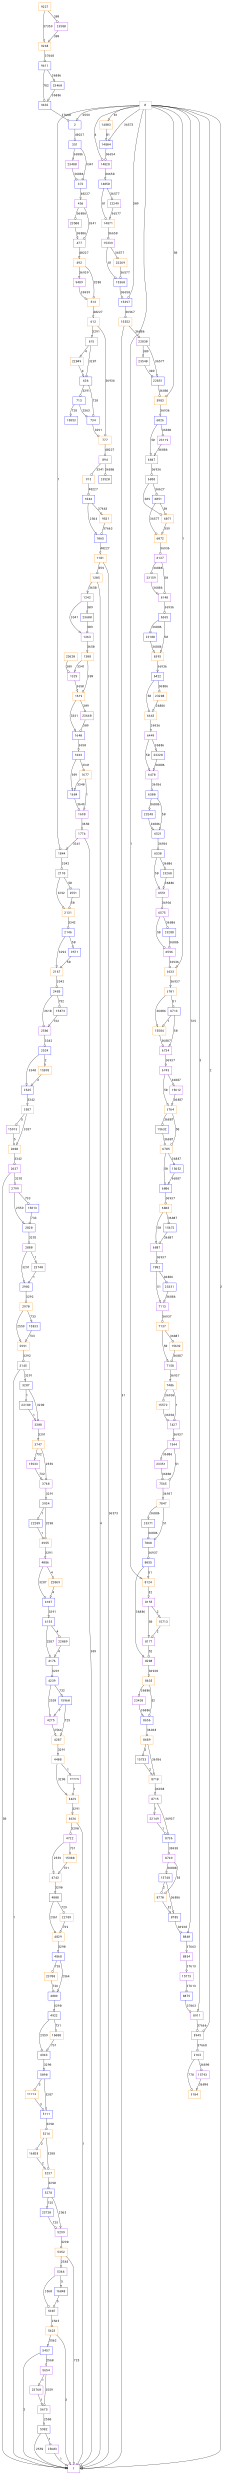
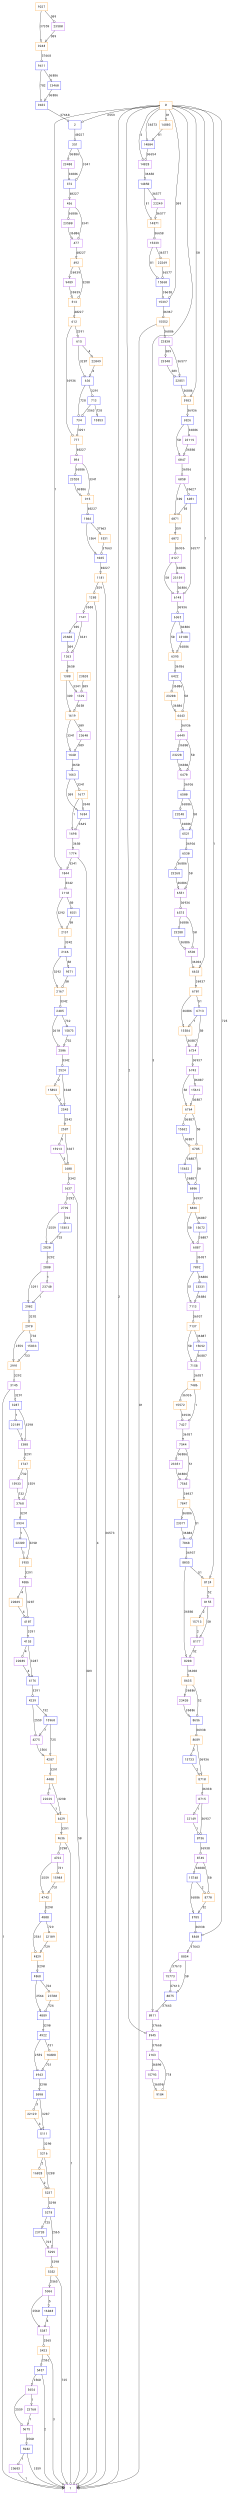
  digraph {
    fontname="Roboto Mono"
    rankdir=TB
    node [color=blue fontname="Roboto Mono" shape=rectangle]
    edge [arrowhead=odot fontname="Roboto Mono"]
    2
    351
    372
    23480 [color=purple]
    456 [color=purple]
    477 [color=purple]
    23500 [color=purple]
    492 [color=darkorange]
    513 [color=darkorange]
    9489 [color=purple]
    612 [color=darkorange]
    615 [color=purple]
    777 [color=darkorange]
    636
    22049 [color=darkorange]
    894 [color=purple]
    713
    734
    915 [color=darkorange]
    23520
    15853
    1044
    1065
    9531 [color=darkorange]
    1181 [color=darkorange]
    1 [color=purple]
    1205 [color=darkorange]
    1242 [color=purple]
    1263 [color=purple]
    23600
    1308 [color=darkorange]
    1329 [color=purple]
    1619 [color=darkorange]
    23620 [color=darkorange]
    1640
    23640 [color=purple]
    1663
    1677 [color=darkorange]
    1684
    1698 [color=purple]
    1774 [color=purple]
    1844 [color=purple]
    2110 [color=purple]
    2131 [color=darkorange]
    9551
    2146
    2167 [color=darkorange]
    9571
    2485
    2506 [color=purple]
    15873
    2524
    2545
    15893 [color=darkorange]
    2587 [color=darkorange]
    2608 [color=darkorange]
    15913 [color=purple]
    2637 [color=purple]
    2799 [color=purple]
    2820
    15813
    2880 [color=purple]
    2902
    23740 [color=purple]
    2970 [color=darkorange]
    2991 [color=darkorange]
    15833
    3145 [color=purple]
    3287
    3308 [color=purple]
    22189
    3747 [color=darkorange]
    3768 [color=purple]
    15933 [color=purple]
    3934
    3955 [color=darkorange]
    22209
    4086 [color=purple]
    4107
    22069 [color=darkorange]
    4155
    4176
    22089 [color=purple]
    4239
    4275 [color=purple]
    15960
    4287 [color=darkorange]
    4408 [color=darkorange]
    4429 [color=darkorange]
    22229 [color=purple]
    4636 [color=darkorange]
    4722 [color=purple]
    4743 [color=darkorange]
    15988 [color=darkorange]
    4808
    4829 [color=darkorange]
    22109 [color=darkorange]
    4868
    4889
    23700 [color=darkorange]
    4922
    4943
    16008 [color=darkorange]
    5090
    5111
    22129 [color=darkorange]
    5216 [color=darkorange]
    5237 [color=darkorange]
    16028 [color=darkorange]
    5278
    5299 [color=purple]
    23720
    5352 [color=darkorange]
    5366 [color=purple]
    5387 [color=purple]
    16048
    5423 [color=darkorange]
    5457
    5654 [color=purple]
    5675 [color=purple]
    23760 [color=purple]
    5982
    25603 [color=purple]
    5983 [color=darkorange]
    6026
    6047 [color=purple]
    23119 [color=purple]
    6050 [color=purple]
    6051
    6071 [color=darkorange]
    6072 [color=darkorange]
    6127 [color=purple]
    6148 [color=purple]
    23159 [color=purple]
    6365
    6395 [color=darkorange]
    23188
    6422
    6443 [color=darkorange]
    23208 [color=darkorange]
    6449 [color=purple]
    6470 [color=purple]
    23228
    6500
    6521
    23248
    6530
    6551 [color=purple]
    23268
    6575 [color=purple]
    6596 [color=purple]
    23288
    6633 [color=darkorange]
    6701 [color=darkorange]
    6713
    15584 [color=darkorange]
    6734 [color=purple]
    6743 [color=purple]
    6764 [color=darkorange]
    15612 [color=purple]
    6785 [color=darkorange]
    15632
    6806
    15652
    6866 [color=darkorange]
    6887 [color=purple]
    15672
    7092
    7113 [color=purple]
    23331
    7137 [color=darkorange]
    7158 [color=purple]
-   15692 [color=darkorange]
+   15692
    7406 [color=darkorange]
    7427 [color=purple]
    15572 [color=darkorange]
    7544 [color=purple]
    7565 [color=purple]
    23351 [color=purple]
    7847 [color=darkorange]
    7868
    23371
    8055
    8124 [color=darkorange]
    8208 [color=purple]
    8155 [color=purple]
    8635 [color=darkorange]
    8177 [color=purple]
    15713 [color=darkorange]
    8656
    23420 [color=purple]
    8689 [color=darkorange]
    8710 [color=darkorange]
    15733
    8715 [color=purple]
    8736
    22149 [color=purple]
    8749 [color=purple]
    8770 [color=darkorange]
    15748
    8785
    8840
    8854 [color=purple]
    8875
    15773 [color=purple]
    8911 [color=purple]
    8945 [color=purple]
    9163 [color=purple]
    9184 [color=darkorange]
    15793 [color=purple]
    9227 [color=darkorange]
    9248 [color=darkorange]
    23580 [color=purple]
    9411
    9432
    23460
    14803 [color=darkorange]
    14804
    14828 [color=purple]
    14850
    14871 [color=darkorange]
    22249 [color=purple]
    15339 [color=purple]
    15360
    22269 [color=darkorange]
    15397
    15552 [color=darkorange]
    22830 [color=purple]
    22851
    23540 [color=purple]
    0 [color=darkorange]
    2 -> 351 [label=40227]
    351 -> 372 [label=3341]
    351 -> 23480 [arrowhead=onormal label=36886]
    372 -> 456 [arrowhead=onormal label=40227]
    23480 -> 372 [label=36886]
    456 -> 477 [label=3341]
    456 -> 23500 [label=36886]
    477 -> 492 [arrowhead=onormal label=40227]
    23500 -> 477 [arrowhead=onormal label=36886]
    492 -> 513 [label=3288]
    492 -> 9489 [arrowhead=onormal label=36939]
    513 -> 612 [arrowhead=onormal label=40227]
    9489 -> 513 [arrowhead=onormal label=36939]
    612 -> 615 [arrowhead=onormal label=3291]
    612 -> 777 [label=36936]
    615 -> 636 [label=3287]
    615 -> 22049 [arrowhead=onormal label=4]
    777 -> 894 [label=40227]
    636 -> 713 [label=3291]
    636 -> 734 [label=728]
    22049 -> 636 [arrowhead=onormal label=4]
    894 -> 915 [label=3341]
    894 -> 23520 [label=36886]
    713 -> 734 [label=2563]
    713 -> 15853 [arrowhead=onormal label=728]
    734 -> 777 [label=3291]
    915 -> 1044 [label=40227]
+   23520 -> 915 [arrowhead=onormal label=36886]
    1044 -> 1065 [arrowhead=onormal label=2564]
    1044 -> 9531 [arrowhead=onormal label=37663]
    1065 -> 1181 [arrowhead=onormal label=40227]
    9531 -> 1065 [label=37663]
    1181 -> 1 [arrowhead=onormal label=36573]
    1181 -> 1205 [label=359]
    1205 -> 1 [arrowhead=onormal label=4]
    1205 -> 1242 [arrowhead=onormal label=3650]
    1242 -> 1263 [arrowhead=onormal label=3341]
    1242 -> 23600 [arrowhead=onormal label=309]
    1263 -> 1308 [arrowhead=onormal label=3650]
    23600 -> 1263 [label=309]
    1308 -> 1329 [arrowhead=onormal label=3341]
    1308 -> 1619 [label=309]
    1329 -> 1619 [arrowhead=onormal label=3650]
    1619 -> 1640 [arrowhead=onormal label=3341]
    1619 -> 23640 [label=309]
    23620 -> 1329 [label=309]
    1640 -> 1663 [arrowhead=onormal label=3650]
    23640 -> 1640 [label=309]
    1663 -> 1677 [label=3341]
    1663 -> 1684 [arrowhead=onormal label=309]
    1677 -> 1684 [arrowhead=onormal label=3340]
    1677 -> 1698 [arrowhead=onormal label=1]
    1684 -> 1698 [label=3649]
    1698 -> 1774 [arrowhead=onormal label=3650]
    1774 -> 1 [label=309]
    1774 -> 1844 [arrowhead=onormal label=3341]
    1844 -> 2110 [label=3342]
    2110 -> 2131 [arrowhead=onormal label=3292]
    2110 -> 9551 [label=50]
    2131 -> 2146 [label=3342]
    9551 -> 2131 [label=50]
    2146 -> 2167 [arrowhead=onormal label=3292]
    2146 -> 9571 [arrowhead=onormal label=50]
    2167 -> 2485 [label=3342]
    9571 -> 2167 [label=50]
    2485 -> 2506 [label=2610]
    2485 -> 15873 [label=732]
    2506 -> 2524 [label=3342]
    15873 -> 2506 [arrowhead=onormal label=732]
    2524 -> 2545 [arrowhead=onormal label=3340]
    2524 -> 15893 [arrowhead=onormal label=2]
    2545 -> 2587 [arrowhead=onormal label=3342]
    15893 -> 2545 [arrowhead=onormal label=2]
    2587 -> 2608 [arrowhead=onormal label=3337]
    2587 -> 15913 [label=5]
    2608 -> 2637 [label=3342]
    15913 -> 2608 [label=5]
    2637 -> 1 [label=50]
    2637 -> 2799 [label=3292]
    2799 -> 2820 [arrowhead=onormal label=2559]
    2799 -> 15813 [label=733]
    2820 -> 2880 [label=3292]
    15813 -> 2820 [label=733]
    2880 -> 2902 [arrowhead=onormal label=3291]
    2880 -> 23740 [arrowhead=onormal label=1]
    2902 -> 2970 [label=3292]
    23740 -> 2902 [label=1]
    2970 -> 2991 [arrowhead=onormal label=2559]
    2970 -> 15833 [arrowhead=onormal label=733]
    2991 -> 3145 [label=3292]
    15833 -> 2991 [arrowhead=onormal label=733]
    3145 -> 1 [arrowhead=onormal label=1]
    3145 -> 3287 [arrowhead=onormal label=3291]
    3287 -> 3308 [label=3290]
    3287 -> 22189 [label=1]
    3308 -> 3747 [arrowhead=onormal label=3291]
    22189 -> 3308 [arrowhead=onormal label=1]
    3747 -> 3768 [label=2559]
    3747 -> 15933 [arrowhead=onormal label=732]
    3768 -> 3934 [arrowhead=onormal label=3291]
    15933 -> 3768 [arrowhead=onormal label=732]
    3934 -> 3955 [label=3290]
    3934 -> 22209 [label=1]
    3955 -> 4086 [arrowhead=onormal label=3291]
    22209 -> 3955 [label=1]
    4086 -> 4107 [label=3287]
    4086 -> 22069 [label=4]
    4107 -> 4155 [arrowhead=onormal label=3291]
    22069 -> 4107 [arrowhead=onormal label=4]
    4155 -> 4176 [label=3287]
    4155 -> 22089 [label=4]
    4176 -> 4239 [label=3291]
    22089 -> 4176 [arrowhead=onormal label=4]
    4239 -> 4275 [label=2559]
    4239 -> 15960 [arrowhead=onormal label=732]
    4275 -> 4287 [arrowhead=onormal label=2566]
    15960 -> 4275 [arrowhead=onormal label=7]
    15960 -> 4287 [arrowhead=onormal label=725]
    4287 -> 4408 [arrowhead=onormal label=3291]
    4408 -> 4429 [arrowhead=onormal label=3290]
    4408 -> 22229 [arrowhead=onormal label=1]
    4429 -> 4636 [arrowhead=onormal label=3291]
    22229 -> 4429 [label=1]
    4636 -> 1 [label=1]
    4636 -> 4722 [label=3290]
    4722 -> 4743 [arrowhead=onormal label=2559]
    4722 -> 15988 [label=731]
    4743 -> 4808 [arrowhead=onormal label=3290]
    15988 -> 4743 [arrowhead=onormal label=731]
    4808 -> 4829 [label=2561]
    4808 -> 22109 [label=729]
    4829 -> 4868 [arrowhead=onormal label=3290]
    22109 -> 4829 [arrowhead=onormal label=729]
    4868 -> 4889 [arrowhead=onormal label=2564]
    4868 -> 23700 [label=726]
    4889 -> 4922 [arrowhead=onormal label=3290]
    23700 -> 4889 [label=726]
    4922 -> 4943 [label=2559]
    4922 -> 16008 [label=731]
    4943 -> 5090 [arrowhead=onormal label=3290]
    16008 -> 4943 [arrowhead=onormal label=731]
    5090 -> 5111 [arrowhead=onormal label=3287]
    5090 -> 22129 [label=3]
    5111 -> 5216 [label=3290]
    22129 -> 5111 [label=3]
    5216 -> 5237 [label=3288]
    5216 -> 16028 [label=2]
    5237 -> 5278 [label=3290]
    16028 -> 5237 [arrowhead=onormal label=2]
    5278 -> 5299 [arrowhead=onormal label=2565]
    5278 -> 23720 [arrowhead=onormal label=725]
    5299 -> 5352 [label=3290]
    23720 -> 5299 [label=725]
    5352 -> 1 [arrowhead=onormal label=725]
    5352 -> 5366 [arrowhead=onormal label=2565]
    5366 -> 5387 [label=2560]
    5366 -> 16048 [arrowhead=onormal label=5]
    5387 -> 5423 [label=2565]
    16048 -> 5387 [label=5]
    5423 -> 1 [arrowhead=onormal label=3]
    5423 -> 5457 [arrowhead=onormal label=2562]
    5457 -> 1 [arrowhead=onormal label=2]
    5457 -> 5654 [arrowhead=onormal label=2560]
    5654 -> 5675 [label=2559]
    5654 -> 23760 [arrowhead=onormal label=1]
    5675 -> 5982 [arrowhead=onormal label=2560]
    23760 -> 5675 [arrowhead=onormal label=1]
    5982 -> 1 [label=2559]
    5982 -> 25603 [label=1]
    25603 -> 1 [arrowhead=onormal label=1]
    5983 -> 6026 [arrowhead=onormal label=36936]
    6026 -> 6047 [arrowhead=onormal label=50]
    6026 -> 23119 [label=36886]
    6047 -> 6050 [label=36936]
    23119 -> 6047 [arrowhead=onormal label=36886]
    6050 -> 6051 [label=36627]
    6050 -> 6071 [label=309]
    6051 -> 6071 [label=50]
-   6051 -> 6072 [label=36577]
+   6051 -> 6148 [label=36577]
    6071 -> 6072 [arrowhead=onormal label=359]
    6072 -> 6127 [label=36936]
    6127 -> 6148 [label=50]
    6127 -> 23159 [label=36886]
    6148 -> 6365 [label=36936]
    23159 -> 6148 [arrowhead=onormal label=36886]
    6365 -> 6395 [arrowhead=onormal label=50]
    6365 -> 23188 [label=36886]
    6395 -> 6422 [arrowhead=onormal label=36936]
    23188 -> 6395 [arrowhead=onormal label=36886]
    6422 -> 6443 [label=50]
    6422 -> 23208 [label=36886]
    6443 -> 6449 [arrowhead=onormal label=36936]
    23208 -> 6443 [arrowhead=onormal label=36886]
    6449 -> 6470 [arrowhead=onormal label=50]
    6449 -> 23228 [arrowhead=onormal label=36886]
    6470 -> 6500 [label=36936]
    23228 -> 6470 [arrowhead=onormal label=36886]
    6500 -> 6521 [arrowhead=onormal label=50]
    6500 -> 23248 [arrowhead=onormal label=36886]
    6521 -> 6530 [label=36936]
    23248 -> 6521 [arrowhead=onormal label=36886]
    6530 -> 6551 [arrowhead=onormal label=50]
    6530 -> 23268 [label=36886]
    6551 -> 6575 [label=36936]
    23268 -> 6551 [arrowhead=onormal label=36886]
    6575 -> 6596 [label=50]
    6575 -> 23288 [label=36886]
    6596 -> 6633 [label=36936]
    23288 -> 6596 [label=36886]
    6633 -> 6701 [arrowhead=onormal label=36937]
    6701 -> 6713 [label=51]
    6701 -> 15584 [arrowhead=onormal label=36886]
    6713 -> 15584 [arrowhead=onormal label=1]
    6713 -> 6734 [arrowhead=onormal label=50]
    15584 -> 6734 [label=36887]
    6734 -> 6743 [arrowhead=onormal label=36937]
    6743 -> 6764 [arrowhead=onormal label=50]
    6743 -> 15612 [arrowhead=onormal label=36887]
    6764 -> 6785 [label=50]
    6764 -> 15632 [label=36887]
    15612 -> 6764 [arrowhead=onormal label=36887]
    6785 -> 6806 [label=50]
    6785 -> 15652 [label=36887]
    15632 -> 6785 [label=36887]
    6806 -> 6866 [label=36937]
    15652 -> 6806 [arrowhead=onormal label=36887]
    6866 -> 6887 [arrowhead=onormal label=50]
    6866 -> 15672 [label=36887]
    6887 -> 7092 [arrowhead=onormal label=36937]
    15672 -> 6887 [label=36887]
    7092 -> 7113 [arrowhead=onormal label=51]
    7092 -> 23331 [label=36886]
    7113 -> 7137 [label=36937]
    23331 -> 7113 [arrowhead=onormal label=36886]
    7137 -> 7158 [arrowhead=onormal label=50]
    7137 -> 15692 [label=36887]
    7158 -> 7406 [arrowhead=onormal label=36937]
    15692 -> 7158 [label=36887]
    7406 -> 7427 [label=1]
    7406 -> 15572 [label=36936]
    7427 -> 7544 [arrowhead=onormal label=36937]
    15572 -> 7427 [label=36936]
    7544 -> 7565 [label=51]
    7544 -> 23351 [arrowhead=onormal label=36886]
    7565 -> 7847 [arrowhead=onormal label=36937]
    23351 -> 7565 [label=36886]
    7847 -> 7868 [label=51]
    7847 -> 23371 [arrowhead=onormal label=36886]
    7868 -> 8055 [label=36937]
    23371 -> 7868 [label=36886]
    8055 -> 8124 [arrowhead=onormal label=51]
    8055 -> 8208 [arrowhead=onormal label=36886]
    8124 -> 8155 [arrowhead=onormal label=52]
    8208 -> 8635 [arrowhead=onormal label=36938]
    8155 -> 8177 [arrowhead=onormal label=50]
    8155 -> 15713 [arrowhead=onormal label=2]
    8635 -> 8656 [label=52]
    8635 -> 23420 [arrowhead=onormal label=36886]
    8177 -> 8208 [label=52]
    15713 -> 8177 [label=2]
    8656 -> 8689 [label=36938]
    23420 -> 8656 [arrowhead=onormal label=36886]
    8689 -> 8710 [arrowhead=onormal label=36936]
    8689 -> 15733 [label=2]
    8710 -> 8715 [arrowhead=onormal label=36938]
    15733 -> 8710 [arrowhead=onormal label=2]
    8715 -> 8736 [label=36937]
    8715 -> 22149 [arrowhead=onormal label=1]
    8736 -> 8749 [label=36938]
    22149 -> 8736 [label=1]
    8749 -> 8770 [label=50]
    8749 -> 15748 [arrowhead=onormal label=36888]
    8770 -> 8785 [arrowhead=onormal label=52]
    15748 -> 8770 [label=2]
    15748 -> 8785 [arrowhead=onormal label=36886]
    8785 -> 8840 [label=36938]
    8840 -> 8854 [arrowhead=onormal label=37663]
+   8854 -> 8875 [arrowhead=onormal label=50]
    8854 -> 15773 [arrowhead=onormal label=37613]
    8875 -> 8911 [label=37663]
    15773 -> 8875 [label=37613]
    8911 -> 8945 [label=37666]
    8945 -> 9163 [label=37668]
    9163 -> 9184 [label=778]
    9163 -> 15793 [label=36890]
    15793 -> 9184 [arrowhead=onormal label=36890]
    9227 -> 9248 [arrowhead=onormal label=37359]
    9227 -> 23580 [label=309]
    9248 -> 9411 [label=37668]
    23580 -> 9248 [arrowhead=onormal label=309]
    9411 -> 9432 [label=782]
    9411 -> 23460 [arrowhead=onormal label=36886]
    9432 -> 2 [label=37668]
    23460 -> 9432 [arrowhead=onormal label=36886]
    14803 -> 14804 [arrowhead=onormal label=81]
    14804 -> 14828 [label=36654]
    14828 -> 14850 [arrowhead=onormal label=36658]
    14850 -> 14871 [label=81]
    14850 -> 22249 [label=36577]
    14871 -> 15339 [label=36658]
    22249 -> 14871 [arrowhead=onormal label=36577]
    15339 -> 15360 [label=81]
    15339 -> 22269 [label=36577]
    15360 -> 15397 [label=36658]
    22269 -> 15360 [label=36577]
    15397 -> 15552 [label=36967]
    15552 -> 1 [arrowhead=onormal label=81]
    15552 -> 22830 [label=36886]
    22830 -> 22851 [arrowhead=onormal label=36577]
    22830 -> 23540 [arrowhead=onormal label=309]
    22851 -> 5983 [label=36886]
    23540 -> 22851 [label=309]
    0 -> 2 [arrowhead=onormal label=2559]
    0 -> 1 [arrowhead=onormal label=2]
    0 -> 1844 [label=1]
    0 -> 5983 [label=50]
    0 -> 6633 [arrowhead=onormal label=1]
    0 -> 8124 [arrowhead=onormal label=1]
    0 -> 8840 [label=725]
    0 -> 8911 [arrowhead=onormal label=3]
    0 -> 8945 [label=2]
    0 -> 14803 [arrowhead=onormal label=81]
    0 -> 14804 [label=36573]
    0 -> 14828 [label=4]
    0 -> 15397 [label=309]
  }
